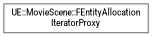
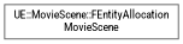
  digraph {
    rankdir=LR
    fontname="Roboto Condensed"
-   n1 [color=grey40 fillcolor=white fontname="Roboto Condensed" fontsize=10 height=0.2 label="UE::MovieScene::FEntityAllocation\lIteratorProxy" shape=box style=filled width=0.4]
+   n1 [color=grey40 fillcolor=white fontname="Roboto Condensed" fontsize=10 height=0.2 label="UE::MovieScene::FEntityAllocation\lMovieScene" shape=box style=filled width=0.4]
  }
